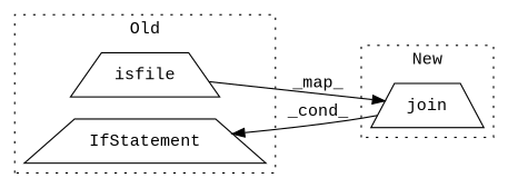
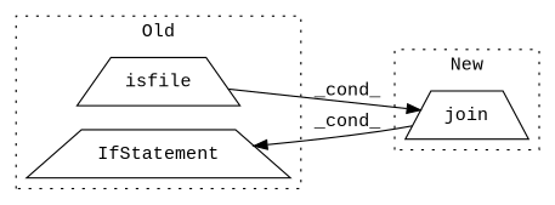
  digraph {
    fontname="Liberation Mono"
    rankdir=LR
    node [a=32 fontname="Liberation Mono" shape=trapezium]
    edge [fontname="Liberation Mono"]
    n1 [l="7,1" label=isfile s="4099,4115"]
    n2 [a=25 l="4,2" label=IfStatement s="4087,4116"]
    n3 [l="5,1" label=join s="5000,5023"]
    subgraph cluster_1 {
      label=Old
      style=dotted
      n1
      n2
    }
    subgraph cluster_2 {
      label=New
      style=dotted
      n3
    }
-   n1 -> n3 [label=_map_]
+   n1 -> n3 [label=_cond_]
    n3 -> n2 [label=_cond_]
  }
